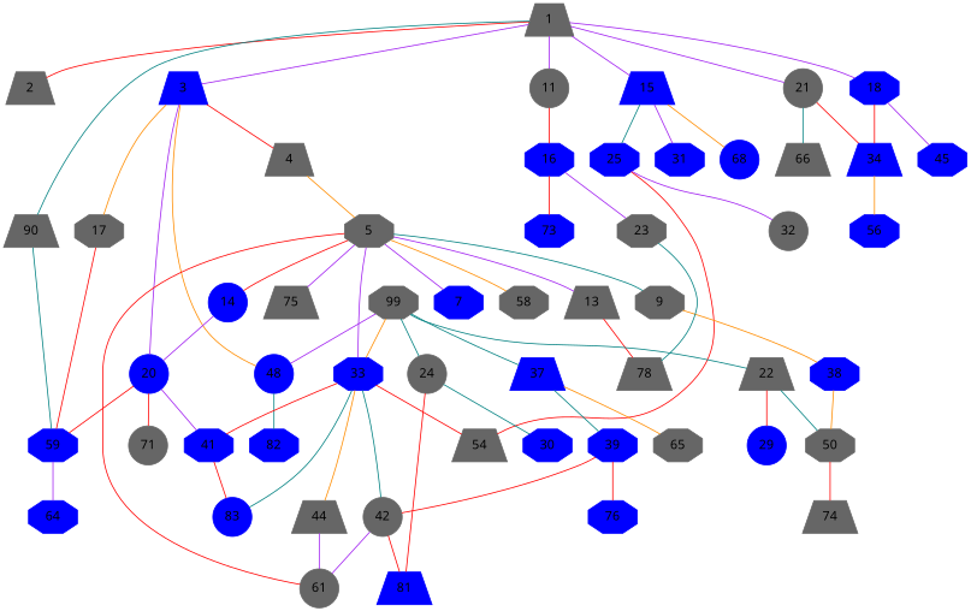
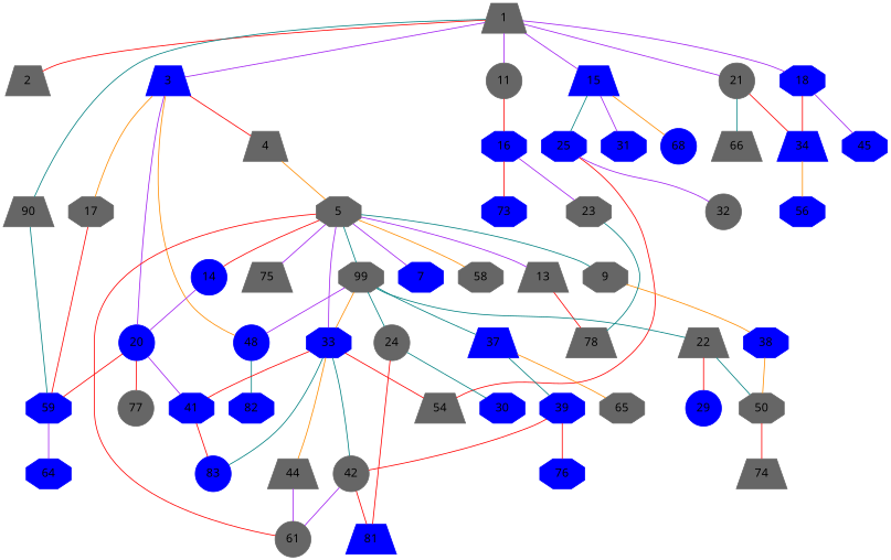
  graph {
    fontname="Noto Sans"
    node [color=blue fontname="Noto Sans" shape=octagon style=filled]
    edge [color=red fontname="Noto Sans"]
    1 [color=gray40 shape=trapezium super="+6"]
    2 [color=gray40 shape=trapezium super="+8"]
    3 [shape=trapezium super="+51"]
    n4 [color=gray40 label=90 shape=trapezium super="+62"]
    11 [color=gray40 shape=circle]
    15 [shape=trapezium super="+53"]
    18 [super="+28"]
    21 [color=gray40 shape=circle super="+36"]
    4 [color=gray40 shape=trapezium]
    17 [color=gray40]
    20 [shape=circle super="+26"]
    48 [shape=circle]
    59 [super="+60"]
    16 [super="+52"]
    25 [super="+67"]
    31
    68 [shape=circle super="+79"]
    34 [shape=trapezium super="+49"]
    45
    66 [color=gray40 shape=trapezium]
    5 [color=gray40 super="+12"]
    41 [super="+77"]
-   71 [color=gray40 shape=circle]
+   71 [color=gray40 shape=circle label=77]
    82
    7
    9 [color=gray40 super="+46"]
    13 [color=gray40 shape=trapezium]
    14 [shape=circle]
    n29 [color=gray40 label=99 super="+55"]
    33 [super="+43"]
    58 [color=gray40]
    61 [color=gray40 shape=circle super="+84"]
    75 [color=gray40 shape=trapezium]
    38 [super="+63"]
    78 [color=gray40 shape=trapezium]
    22 [color=gray40 shape=trapezium super="+27"]
    24 [color=gray40 shape=circle super="+69"]
    37 [shape=trapezium super="+47"]
    54 [color=gray40 shape=trapezium]
    42 [color=gray40 shape=circle super="+70"]
    44 [color=gray40 shape=trapezium]
    83 [shape=circle]
    50 [color=gray40]
    74 [color=gray40 shape=trapezium]
    64
    23 [color=gray40 super="+40"]
    73
    32 [color=gray40 shape=circle super="+35"]
    56 [super="+57"]
    29 [shape=circle super="+72"]
    30
    81 [shape=trapezium]
    39
    65 [color=gray40 super="+80"]
    76
    1 -- 2
    1 -- 3 [color=purple]
    1 -- n4 [color=teal]
    1 -- 11 [color=purple]
    1 -- 15 [color=purple]
    1 -- 18 [color=purple]
    1 -- 21 [color=purple]
    3 -- 4
    3 -- 17 [color=darkorange]
    3 -- 20 [color=purple]
    3 -- 48 [color=darkorange]
    n4 -- 59 [color=teal]
    11 -- 16
    15 -- 25 [color=teal]
    15 -- 31 [color=purple]
    15 -- 68 [color=darkorange]
    18 -- 34
    18 -- 45 [color=purple]
    21 -- 34
    21 -- 66 [color=teal]
    4 -- 5 [color=darkorange]
    17 -- 59
    20 -- 59
    20 -- 41 [color=purple]
    20 -- 71
    48 -- 82 [color=teal]
    59 -- 64 [color=purple]
    16 -- 23 [color=purple]
    16 -- 73
    25 -- 54
    25 -- 32 [color=purple]
    34 -- 56 [color=darkorange]
    5 -- 7 [color=purple]
    5 -- 9 [color=teal]
    5 -- 13 [color=purple]
    5 -- 14
+   5 -- n29 [color=teal]
    5 -- 33 [color=purple]
    5 -- 58 [color=darkorange]
    5 -- 61
    5 -- 75 [color=purple]
    41 -- 83
    9 -- 38 [color=darkorange]
    13 -- 78
    14 -- 20 [color=purple]
    n29 -- 48 [color=purple]
    n29 -- 33 [color=darkorange]
    n29 -- 22 [color=teal weight=2]
    n29 -- 24 [color=teal]
    n29 -- 37 [color=teal weight=2]
    33 -- 41
    33 -- 54
    33 -- 42 [color=teal]
    33 -- 44 [color=darkorange]
    33 -- 83 [color=teal]
    38 -- 50 [color=darkorange]
    22 -- 50 [color=teal]
    22 -- 29
    24 -- 30 [color=teal]
    24 -- 81
    37 -- 39 [color=teal]
    37 -- 65 [color=darkorange]
    42 -- 61 [color=purple]
    42 -- 81
    44 -- 61 [color=purple]
    50 -- 74
    23 -- 78 [color=teal]
    39 -- 42
    39 -- 76
  }
